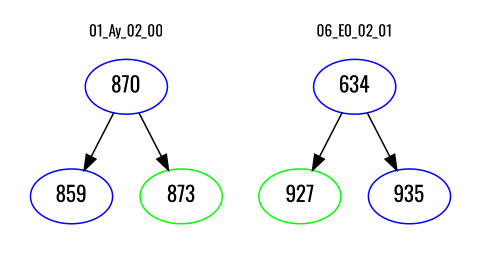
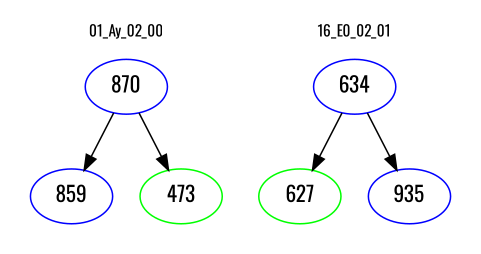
  digraph {
    fontname=Oswald
    node [color=blue fontname=Oswald]
    edge [color=black fontname=Oswald]
    n1 [label=870]
    n2 [label=859]
-   n3 [color=green label=873]
+   n3 [color=green label=473]
    n4 [label=634]
-   n5 [color=green label=927]
+   n5 [color=green label=627]
    n6 [label=935]
    subgraph cluster_1 {
      color=white
      fontsize=10
      label="01_Ay_02_00"
      n1
      n2
      n3
    }
    subgraph cluster_2 {
      color=white
      fontsize=10
-     label="06_E0_02_01"
+     label="16_E0_02_01"
      n4
      n5
      n6
    }
    n1 -> n2
    n1 -> n3
    n4 -> n5
    n4 -> n6
  }
